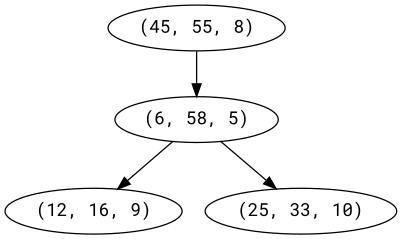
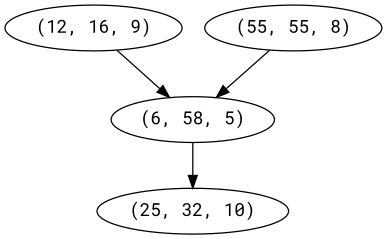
  digraph {
    fontname="Roboto Mono"
    node [fontname="Roboto Mono"]
    edge [fontname="Roboto Mono"]
    "(6, 58, 5)"
    "(12, 16, 9)"
-   "(25, 33, 10)"
-   "(45, 55, 8)"
-   "(6, 58, 5)" -> "(12, 16, 9)"
+   "(25, 33, 10)" [label="(25, 32, 10)"]
+   "(45, 55, 8)" [label="(55, 55, 8)"]
+   "(12, 16, 9)" -> "(6, 58, 5)"
    "(6, 58, 5)" -> "(25, 33, 10)"
    "(45, 55, 8)" -> "(6, 58, 5)"
  }
